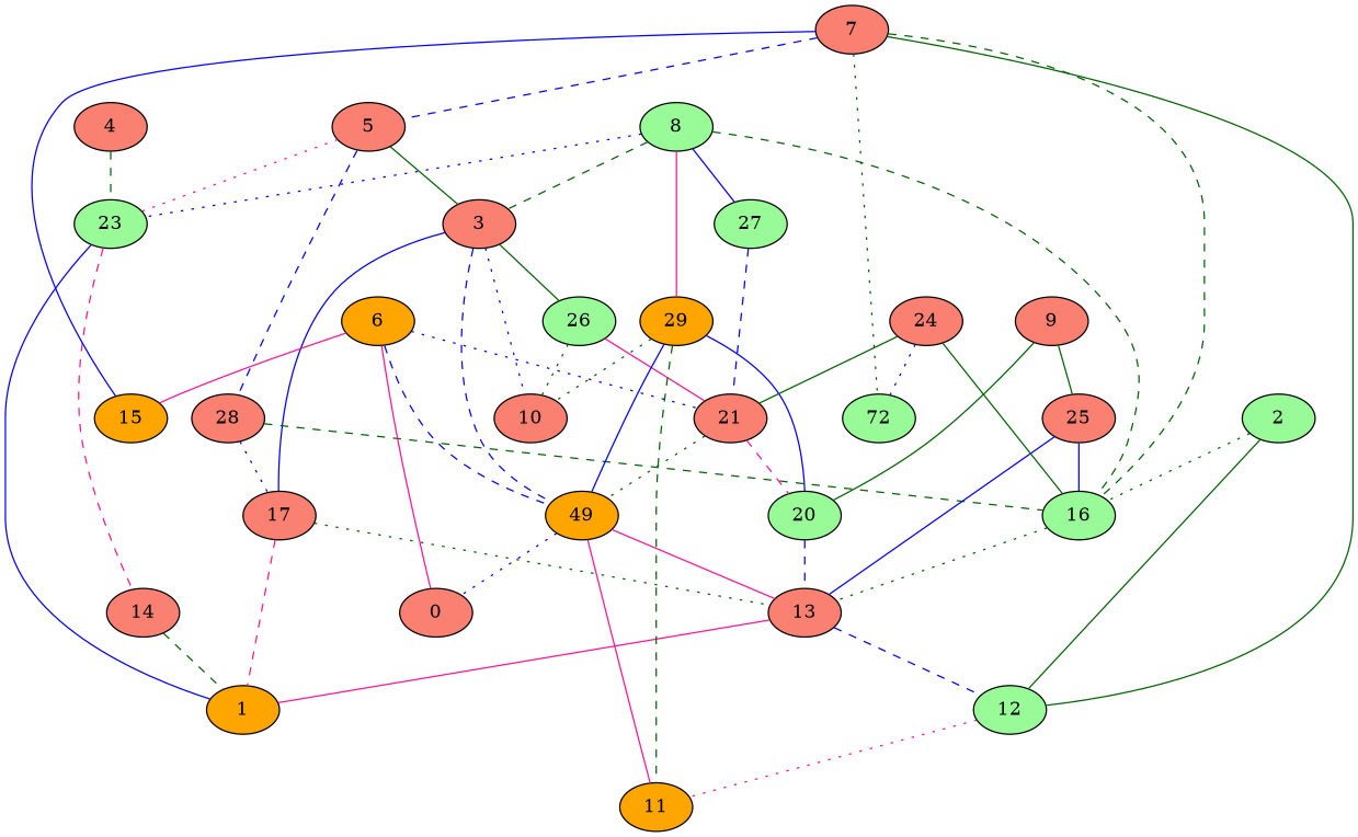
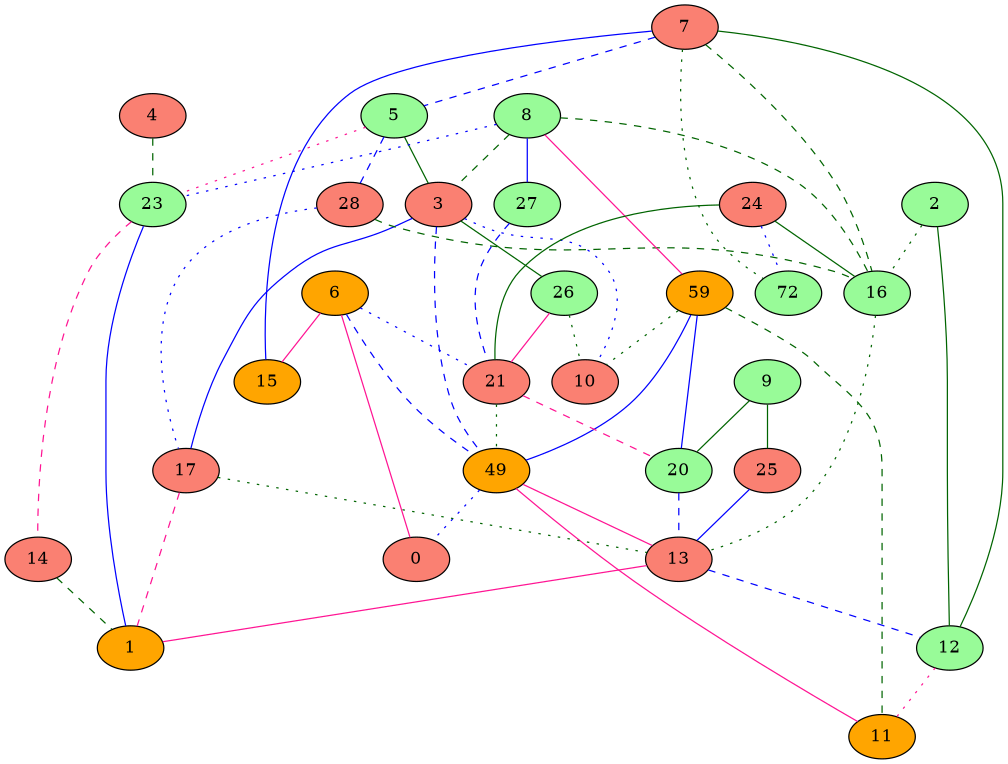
  digraph {
    node [fillcolor=salmon style=filled]
    edge [color=darkgreen dir=none style=solid]
-   5
+   5 [fillcolor=palegreen]
    3
    28
    n4 [fillcolor=orange label=49]
    10
    17
    26 [fillcolor=palegreen]
    16 [fillcolor=palegreen]
    20 [fillcolor=palegreen]
    1 [fillcolor=orange]
    13
-   9
+   9 [fillcolor=palegreen]
    25
    12 [fillcolor=palegreen]
    11 [fillcolor=orange]
-   29 [fillcolor=orange]
+   29 [fillcolor=orange label=59]
    2 [fillcolor=palegreen]
    0
    21
    6 [fillcolor=orange]
    15 [fillcolor=orange]
    27 [fillcolor=palegreen]
    23 [fillcolor=palegreen]
    14
    8 [fillcolor=palegreen]
    24
    n27 [fillcolor=palegreen label=72]
    4
    7
    subgraph sub_1 {
      5
      3
      28
      n4
      10
      17
      26
      16
      20
      1
      13
      9
      25
      12
      11
      29
      2
      0
      21
      6
      15
      27
      23
      14
      8
      24
      n27
      4
      7
    }
    5 -> 3
    5 -> 28 [color=blue style=dashed]
    5 -> 23 [color=deeppink style=dotted]
    3 -> n4 [color=blue style=dashed]
    3 -> 10 [color=blue style=dotted]
    3 -> 17 [color=blue]
    3 -> 26
    28 -> 17 [color=blue style=dotted]
    28 -> 16 [style=dashed]
    n4 -> 13 [color=deeppink]
    n4 -> 11 [color=deeppink]
    n4 -> 0 [color=blue style=dotted]
    17 -> 1 [color=deeppink style=dashed]
    17 -> 13 [style=dotted]
    26 -> 10 [style=dotted]
    26 -> 21 [color=deeppink]
    16 -> 13 [style=dotted]
    20 -> 13 [color=blue style=dashed]
    13 -> 1 [color=deeppink]
    13 -> 12 [color=blue style=dashed]
    9 -> 20
    9 -> 25
-   25 -> 16 [color=blue]
    25 -> 13 [color=blue]
    12 -> 11 [color=deeppink style=dotted]
    29 -> n4 [color=blue]
    29 -> 10 [style=dotted]
    29 -> 20 [color=blue]
    29 -> 11 [style=dashed]
    2 -> 16 [style=dotted]
    2 -> 12
    21 -> n4 [style=dotted]
    21 -> 20 [color=deeppink style=dashed]
    6 -> n4 [color=blue style=dashed]
    6 -> 0 [color=deeppink]
    6 -> 21 [color=blue style=dotted]
    6 -> 15 [color=deeppink]
    27 -> 21 [color=blue style=dashed]
    23 -> 1 [color=blue]
    23 -> 14 [color=deeppink style=dashed]
    14 -> 1 [style=dashed]
    8 -> 3 [style=dashed]
    8 -> 16 [style=dashed]
    8 -> 29 [color=deeppink]
    8 -> 27 [color=blue]
    8 -> 23 [color=blue style=dotted]
    24 -> 16
    24 -> 21
    24 -> n27 [color=blue style=dotted]
    4 -> 23 [style=dashed]
    7 -> 5 [color=blue style=dashed]
    7 -> 16 [style=dashed]
    7 -> 12
    7 -> 15 [color=blue]
    7 -> n27 [style=dotted]
  }
